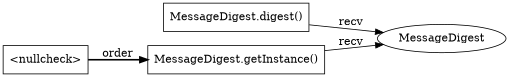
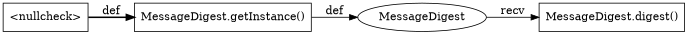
  digraph {
    rankdir=LR
    node [shape=box]
    edge [style=solid]
    n1 [label="MessageDigest.digest()"]
    n2 [label=MessageDigest shape=ellipse]
    n3 [label="MessageDigest.getInstance()"]
    n4 [label="<nullcheck>"]
-   n1 -> n2 [label=recv]
-   n3 -> n2 [label=recv]
-   n4 -> n3 [label=order style=bold]
+   n2 -> n1 [label=recv]
+   n3 -> n2 [label=def]
+   n4 -> n3 [label=def style=bold]
  }
